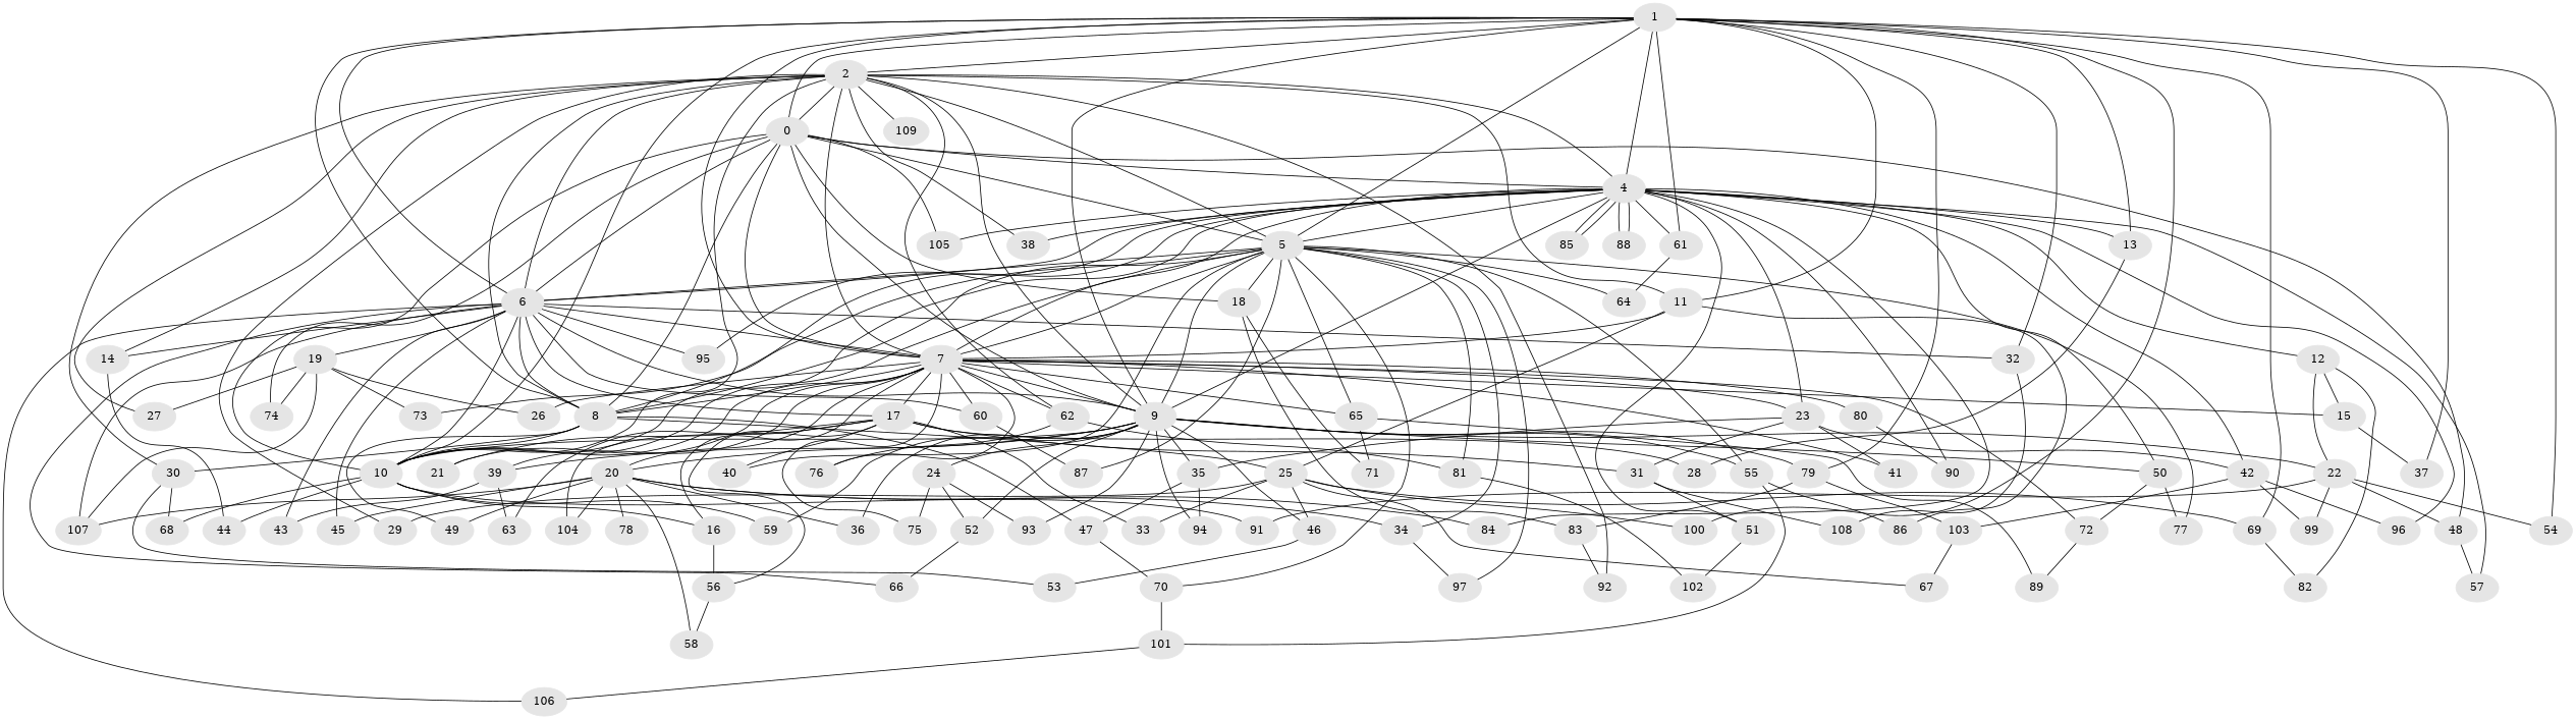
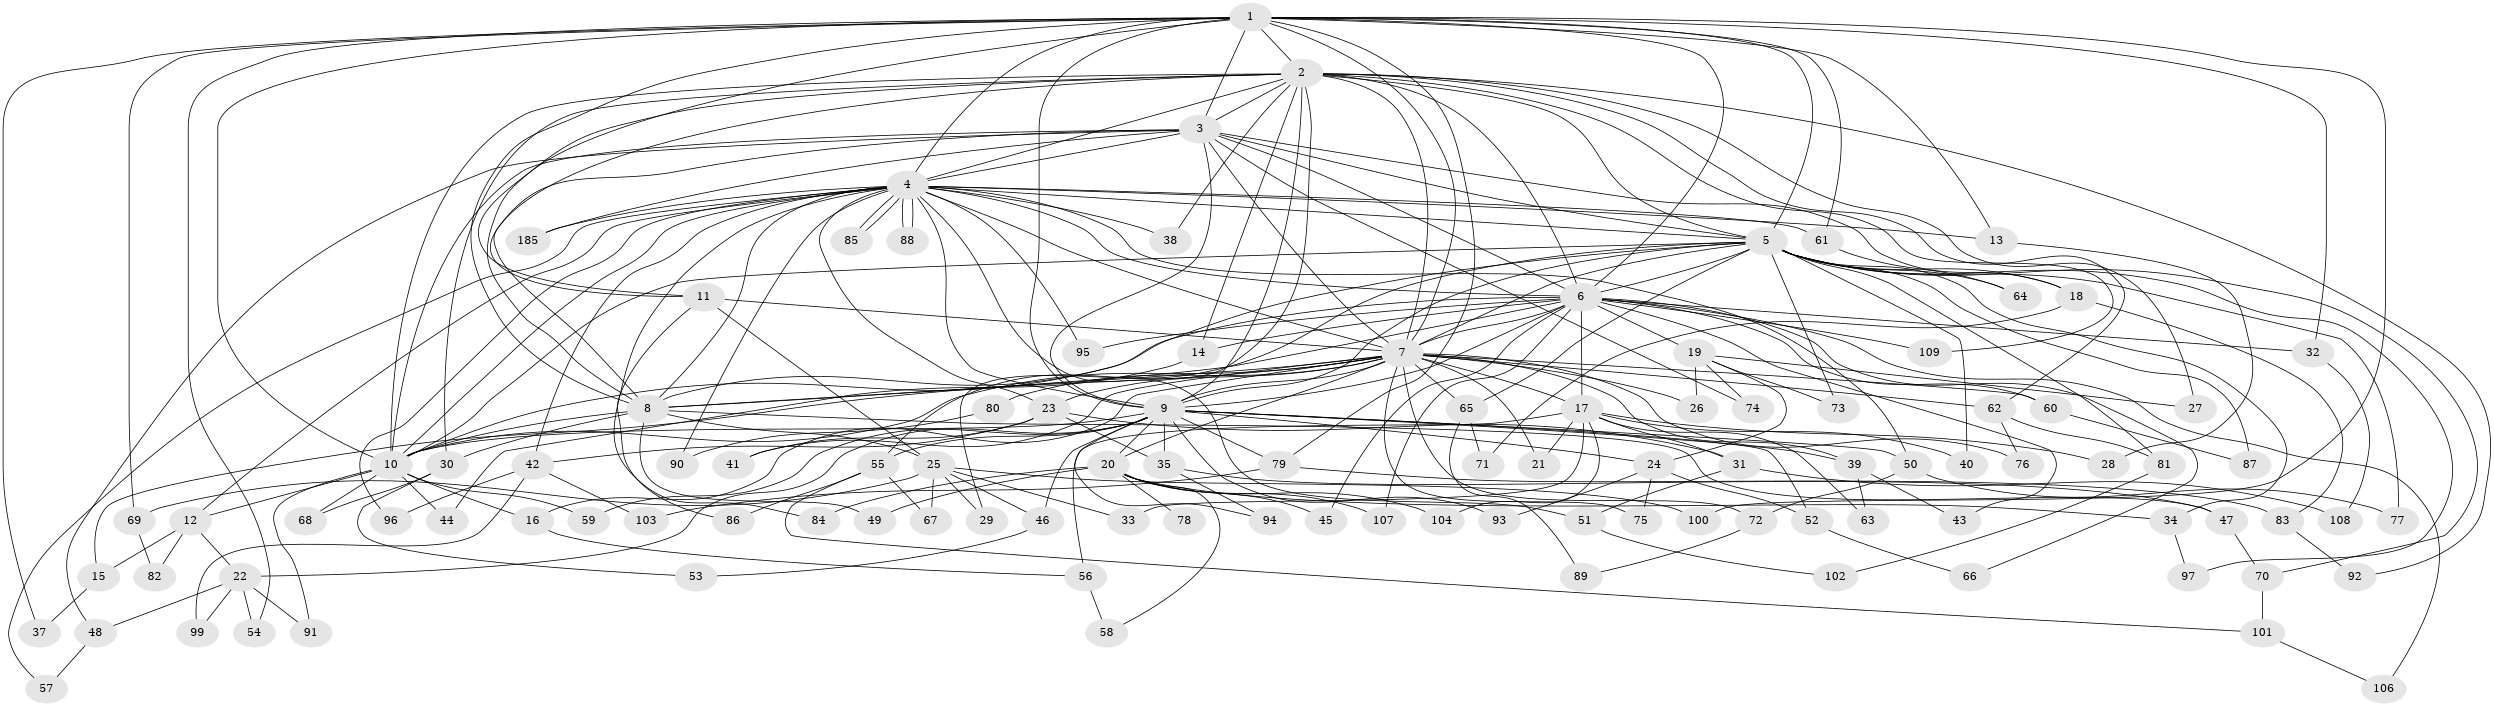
  graph {
    node [color=gray90 style=filled]
    1
    2
-   3 [label=0]
+   3
    4
    5
    6
    7
    8
    9
    10
    11
    13
    32
    37
    54
    61
    69
    79
    100
    14
    27
    29
    30
    38
    62
    92
    109
    18
    48
    74
-   105
+   105 [label=185]
    12
    23
    42
    50
    51
    57
    84
    85
    88
    90
    95
    96
    34
    40
    55
    64
    65
    70
    73
    77
    81
    87
    97
    17
    19
    43
    45
    60
    66
    106
    107
    15
    16
    20
    21
    26
    39
    41
    72
    75
    76
    80
    25
    47
    49
    22
    24
    35
-   36
    46
    52
    59
    93
    94
    44
    68
    91
    86
    28
    108
    82
    83
    103
    53
    71
    31
    99
    102
    67
    101
    89
    56
    33
    63
    104
    78
    58
    1 -- 2
    1 -- 3
    1 -- 4
    1 -- 5
    1 -- 6
    1 -- 7
    1 -- 8
    1 -- 9
    1 -- 10
    1 -- 11
    1 -- 13
    1 -- 32
    1 -- 37
    1 -- 54
    1 -- 61
    1 -- 69
    1 -- 79
    1 -- 100
    2 -- 3
    2 -- 4
    2 -- 5
    2 -- 6
    2 -- 7
    2 -- 8
    2 -- 9
    2 -- 10
    2 -- 11
    2 -- 14
    2 -- 27
    2 -- 29
    2 -- 30
    2 -- 38
    2 -- 62
    2 -- 92
    2 -- 109
    3 -- 4
    3 -- 5
    3 -- 6
    3 -- 7
    3 -- 8
    3 -- 9
    3 -- 10
    3 -- 18
    3 -- 48
    3 -- 74
    3 -- 105
    4 -- 5
    4 -- 6
    4 -- 7
    4 -- 8
    4 -- 9
    4 -- 10
    4 -- 13
    4 -- 61
    4 -- 38
    4 -- 105
    4 -- 12
    4 -- 23
    4 -- 42
    4 -- 50
    4 -- 51
    4 -- 57
    4 -- 84
    4 -- 85
    4 -- 85
    4 -- 88
    4 -- 88
    4 -- 90
    4 -- 95
    4 -- 96
    5 -- 6
    5 -- 7
    5 -- 8
    5 -- 9
    5 -- 10
    5 -- 18
    5 -- 34
    5 -- 40
    5 -- 55
    5 -- 64
    5 -- 65
    5 -- 70
    5 -- 73
    5 -- 77
    5 -- 81
    5 -- 87
    5 -- 97
    6 -- 7
    6 -- 8
    6 -- 9
    6 -- 10
    6 -- 32
    6 -- 14
+   6 -- 109
    6 -- 95
    6 -- 17
    6 -- 19
    6 -- 43
    6 -- 45
    6 -- 60
    6 -- 66
    6 -- 106
    6 -- 107
    7 -- 8
    7 -- 9
    7 -- 10
    7 -- 62
    7 -- 23
    7 -- 65
    7 -- 17
    7 -- 60
    7 -- 15
    7 -- 16
    7 -- 20
    7 -- 21
    7 -- 26
    7 -- 39
    7 -- 41
    7 -- 72
    7 -- 75
    7 -- 76
    7 -- 80
    8 -- 10
    8 -- 30
    8 -- 25
    8 -- 47
    8 -- 49
    9 -- 10
    9 -- 79
    9 -- 50
    9 -- 55
    9 -- 20
    9 -- 39
    9 -- 22
    9 -- 24
    9 -- 35
-   9 -- 36
    9 -- 46
    9 -- 52
    9 -- 59
    9 -- 93
    9 -- 94
+   10 -- 12
    10 -- 16
    10 -- 59
    10 -- 44
    10 -- 68
    10 -- 91
    11 -- 7
    11 -- 25
    11 -- 86
    13 -- 28
    32 -- 108
    61 -- 64
    69 -- 82
    79 -- 83
    79 -- 103
    14 -- 44
    30 -- 68
    30 -- 53
    62 -- 81
    62 -- 76
    18 -- 83
    18 -- 71
    48 -- 57
    12 -- 15
    12 -- 22
    12 -- 82
    23 -- 42
    23 -- 41
    23 -- 35
    23 -- 31
    42 -- 96
    42 -- 103
    42 -- 99
    50 -- 77
    50 -- 72
    51 -- 102
    34 -- 97
    55 -- 86
-   103 -- 67
+   55 -- 67
    55 -- 101
    65 -- 71
    65 -- 89
    70 -- 101
    81 -- 102
    17 -- 40
    17 -- 21
    17 -- 28
    17 -- 31
    17 -- 56
    17 -- 33
    17 -- 63
    17 -- 104
    19 -- 27
    19 -- 74
    19 -- 73
    19 -- 26
-   19 -- 107
+   19 -- 24
    60 -- 87
    15 -- 37
    16 -- 56
    20 -- 84
    20 -- 34
    20 -- 45
    20 -- 107
    20 -- 49
-   20 -- 36
    20 -- 104
    20 -- 78
    20 -- 58
    39 -- 43
    39 -- 63
    72 -- 89
    80 -- 90
    25 -- 69
    25 -- 100
    25 -- 29
    25 -- 46
    25 -- 67
    25 -- 33
    47 -- 70
    22 -- 54
    22 -- 48
    22 -- 91
    22 -- 99
    24 -- 75
    24 -- 52
    24 -- 93
    35 -- 47
    35 -- 94
    46 -- 53
    52 -- 66
    83 -- 92
    31 -- 51
    31 -- 108
    101 -- 106
    56 -- 58
  }
